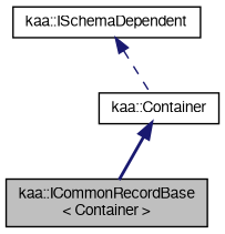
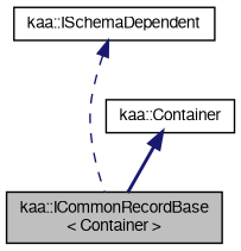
  digraph {
    node [color=black fontname=FreeSans fontsize=10 shape=record]
    edge [color=midnightblue dir=back fontname=FreeSans fontsize=10 labelfontname=FreeSans labelfontsize=10]
    n1 [fillcolor=grey75 fontcolor=black height=0.2 label="kaa::ICommonRecordBase\l\< Container \>" style=filled width=0.4]
    n2 [height=0.2 label="kaa::ISchemaDependent" width=0.4]
    n3 [height=0.2 label="kaa::Container" width=0.4]
-   n2 -> n3 [style=dashed]
+   n2 -> n1 [style=dashed]
    n3 -> n1 [style=bold]
  }
